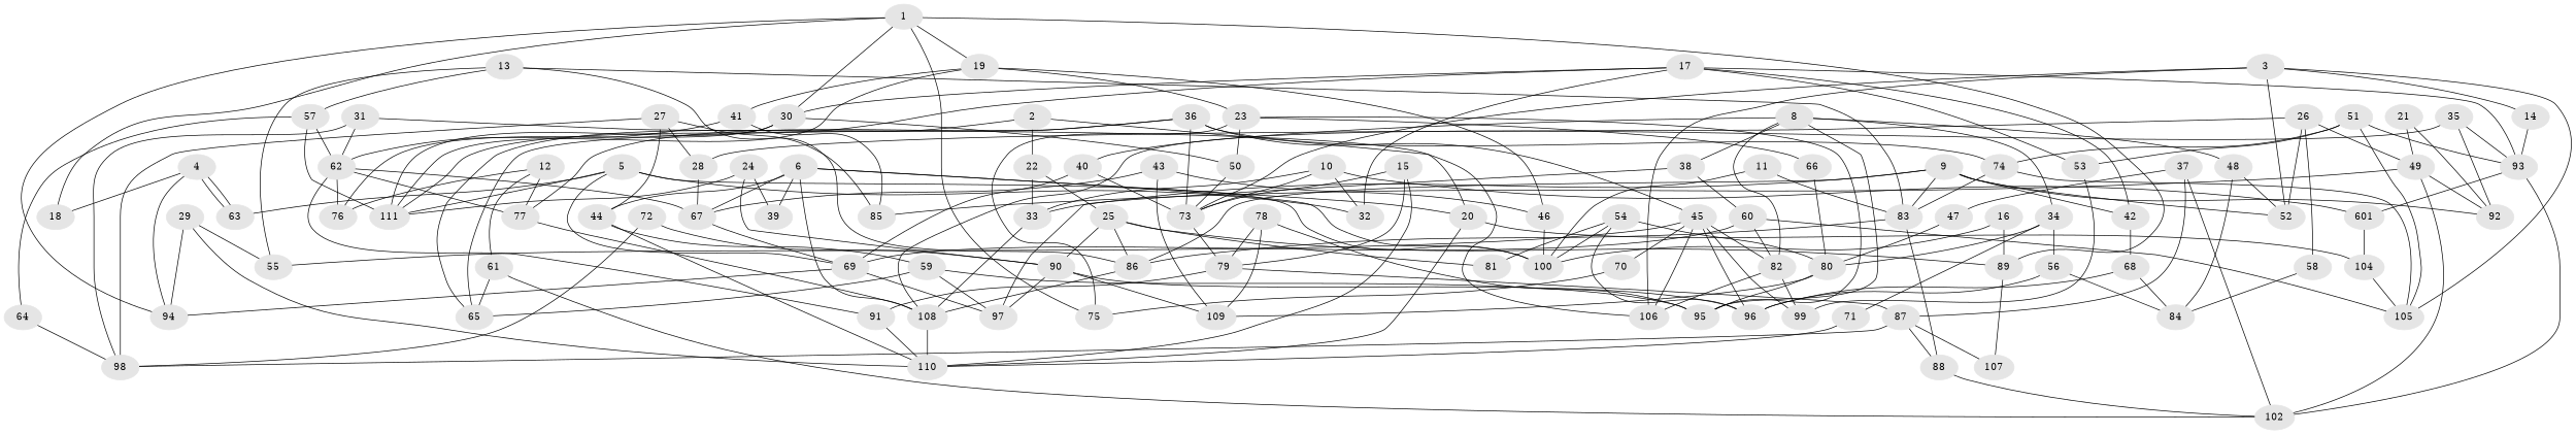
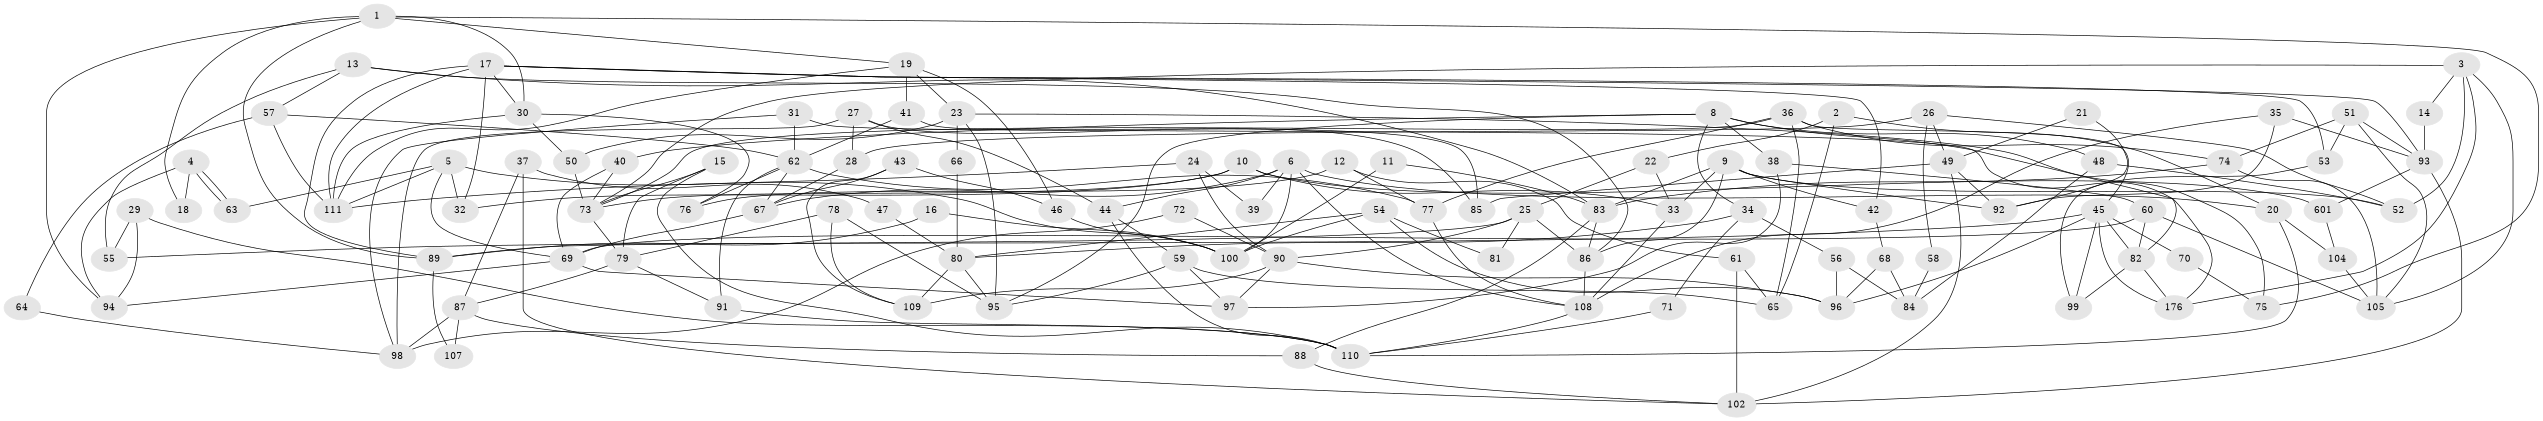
  graph {
    node [color=gray90 style=filled]
    1
    18
    19
    30
    75
    89
    94
    111
    23
    41
    46
    76
    50
    107
    2
    20
    22
    65
    110
    104
    33
    25
    3
    14
    52
    73
    105
-   106
+   106 [label=176]
    93
    79
    4
    63
    5
    32
    69
    100
    97
    6
    39
    44
    67
    108
    59
    61
    102
    8
    34
    38
    40
    48
    82
    95
    56
    71
    80
    60
    84
    99
    9
    42
    83
    86
    92
    68
    88
    10
    n67 [label=601]
    11
    12
    77
    13
    55
    57
    62
    64
    15
    87
    91
    16
    17
    53
    66
    85
    21
    49
    90
    81
    24
    109
    96
    26
    28
    58
    27
    98
    29
    31
    35
    36
    45
    74
    70
    37
    47
    43
    51
    54
    72
    78
    1 -- 18
    1 -- 19
    1 -- 30
    1 -- 75
    1 -- 89
    1 -- 94
    19 -- 111
    19 -- 23
    19 -- 41
    19 -- 46
    30 -- 111
    30 -- 76
    30 -- 50
    89 -- 107
    23 -- 75
    23 -- 50
    23 -- 95
    23 -- 66
    41 -- 62
    41 -- 85
    46 -- 100
    50 -- 73
    2 -- 20
    2 -- 22
    2 -- 65
    20 -- 110
    20 -- 104
    22 -- 33
    22 -- 25
    104 -- 105
    33 -- 108
    25 -- 89
    25 -- 86
    25 -- 90
    25 -- 81
    3 -- 14
    3 -- 52
    3 -- 73
    3 -- 105
    3 -- 106
    14 -- 93
    73 -- 79
    93 -- 102
    93 -- n67
    79 -- 87
    79 -- 91
    4 -- 18
    4 -- 94
    4 -- 63
    4 -- 63
    5 -- 111
    5 -- 63
    5 -- 32
    5 -- 69
    5 -- 100
    69 -- 94
    69 -- 97
    6 -- 20
    6 -- 100
    6 -- 39
    6 -- 44
    6 -- 67
    6 -- 108
    44 -- 110
    44 -- 59
    67 -- 69
    108 -- 110
    59 -- 65
    59 -- 97
    59 -- 95
    61 -- 65
    61 -- 102
    8 -- 34
    8 -- 38
    8 -- 40
    8 -- 48
    8 -- 82
    8 -- 95
    34 -- 56
    34 -- 71
    34 -- 80
    38 -- 97
    38 -- 60
    40 -- 73
    40 -- 69
    48 -- 52
    48 -- 84
    82 -- 106
    82 -- 99
    56 -- 84
    56 -- 96
    71 -- 110
    80 -- 95
    80 -- 109
    60 -- 105
    60 -- 69
    60 -- 82
    9 -- 33
    9 -- 52
    9 -- 42
    9 -- 83
    9 -- 86
    9 -- 92
    42 -- 68
    83 -- 86
    83 -- 88
    86 -- 108
    68 -- 84
    68 -- 96
    88 -- 102
    10 -- 33
    10 -- 73
    10 -- 32
    10 -- n67
    n67 -- 104
    11 -- 100
    11 -- 83
    12 -- 76
    12 -- 61
    12 -- 77
    77 -- 108
    13 -- 83
    13 -- 86
    13 -- 55
    13 -- 57
    57 -- 111
    57 -- 62
    57 -- 64
    62 -- 76
    62 -- 67
    62 -- 77
    62 -- 91
    64 -- 98
    15 -- 110
    15 -- 73
    15 -- 79
    87 -- 107
    87 -- 88
    87 -- 98
    91 -- 110
    16 -- 89
    16 -- 100
    17 -- 30
+   17 -- 89
    17 -- 111
    17 -- 93
    17 -- 32
    17 -- 42
    17 -- 53
    53 -- 99
    66 -- 80
    21 -- 92
    21 -- 49
    49 -- 102
    49 -- 92
    49 -- 85
    90 -- 97
    90 -- 109
    90 -- 96
    24 -- 111
    24 -- 39
    24 -- 90
    26 -- 52
    26 -- 49
    26 -- 28
    26 -- 58
    28 -- 67
    58 -- 84
    27 -- 44
    27 -- 85
    27 -- 28
    27 -- 98
    29 -- 94
    29 -- 110
    29 -- 55
    31 -- 106
    31 -- 62
    31 -- 98
    35 -- 93
    35 -- 108
    35 -- 92
    36 -- 65
    36 -- 73
    36 -- 77
    36 -- 45
    36 -- 74
    45 -- 106
    45 -- 82
    45 -- 99
    45 -- 55
    45 -- 96
    45 -- 70
    74 -- 105
    74 -- 83
    70 -- 75
    37 -- 102
    37 -- 87
    37 -- 47
    47 -- 80
    43 -- 46
    43 -- 67
    43 -- 109
    51 -- 105
    51 -- 93
    51 -- 53
    51 -- 74
    54 -- 100
    54 -- 80
    54 -- 81
    54 -- 96
    72 -- 90
    72 -- 98
    78 -- 79
    78 -- 95
    78 -- 109
  }
